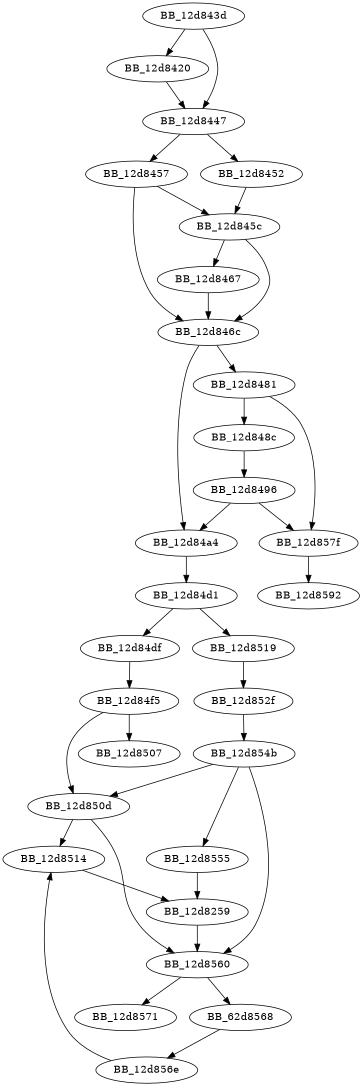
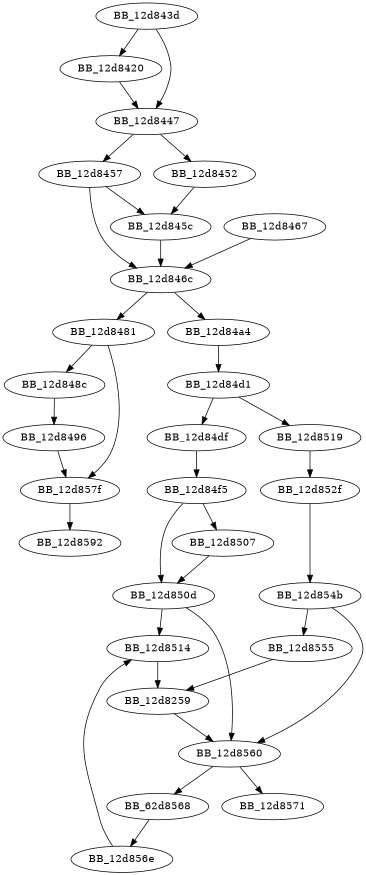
  digraph {
    BB_12d8420
    BB_12d8447
    BB_12d843d
    n4 [label=BB_12d8452]
    BB_12d8457
    BB_12d845c
    BB_12d846c
    BB_12d8467
    BB_12d8481
    BB_12d84a4
    BB_12d848c
    BB_12d857f
    BB_12d84d1
    BB_12d8496
    BB_12d8592
    BB_12d84df
    BB_12d8519
    BB_12d84f5
    BB_12d852f
    n20 [label=BB_12d8507]
    BB_12d850d
    BB_12d854b
    BB_12d8514
    BB_12d8560
    n25 [label=BB_12d8259]
    n26 [label=BB_62d8568]
    BB_12d8571
    BB_12d856e
    BB_12d8555
    BB_12d8420 -> BB_12d8447
    BB_12d8447 -> n4
    BB_12d8447 -> BB_12d8457
    BB_12d843d -> BB_12d8420
    BB_12d843d -> BB_12d8447
    n4 -> BB_12d845c
    BB_12d8457 -> BB_12d845c
    BB_12d8457 -> BB_12d846c
    BB_12d845c -> BB_12d846c
-   BB_12d845c -> BB_12d8467
    BB_12d846c -> BB_12d8481
    BB_12d846c -> BB_12d84a4
    BB_12d8467 -> BB_12d846c
    BB_12d8481 -> BB_12d848c
    BB_12d8481 -> BB_12d857f
    BB_12d84a4 -> BB_12d84d1
    BB_12d848c -> BB_12d8496
    BB_12d857f -> BB_12d8592
    BB_12d84d1 -> BB_12d84df
    BB_12d84d1 -> BB_12d8519
-   BB_12d8496 -> BB_12d84a4
    BB_12d8496 -> BB_12d857f
    BB_12d84df -> BB_12d84f5
    BB_12d8519 -> BB_12d852f
    BB_12d84f5 -> n20
    BB_12d84f5 -> BB_12d850d
    BB_12d852f -> BB_12d854b
-   BB_12d854b -> BB_12d850d
+   n20 -> BB_12d850d
    BB_12d850d -> BB_12d8514
    BB_12d850d -> BB_12d8560
    BB_12d854b -> BB_12d8560
    BB_12d854b -> BB_12d8555
    BB_12d8514 -> n25
    BB_12d8560 -> n26
    BB_12d8560 -> BB_12d8571
    n25 -> BB_12d8560
    n26 -> BB_12d856e
    BB_12d856e -> BB_12d8514
    BB_12d8555 -> n25
  }
